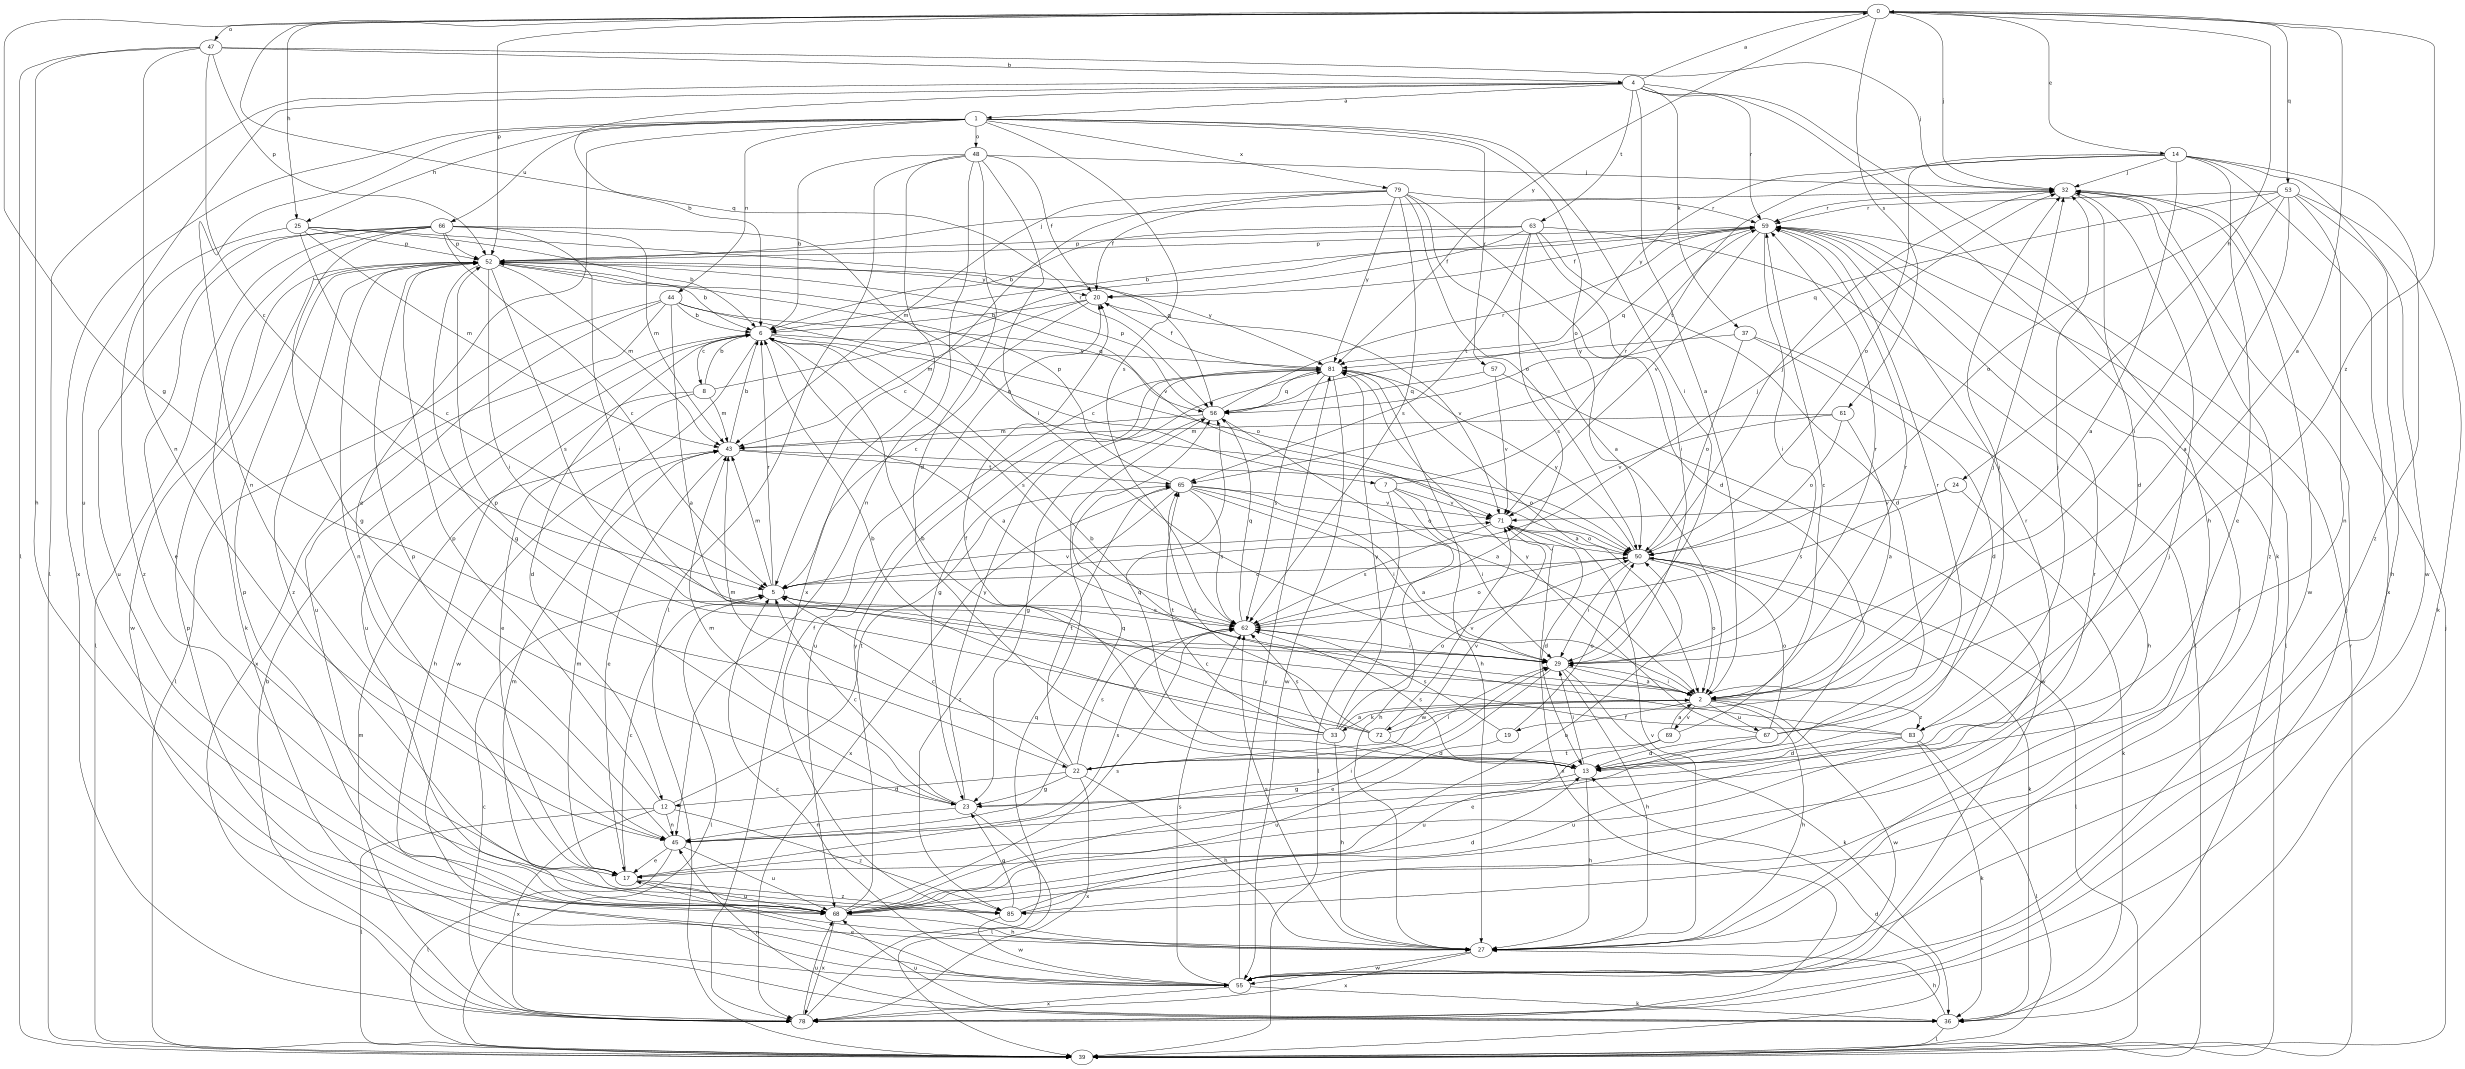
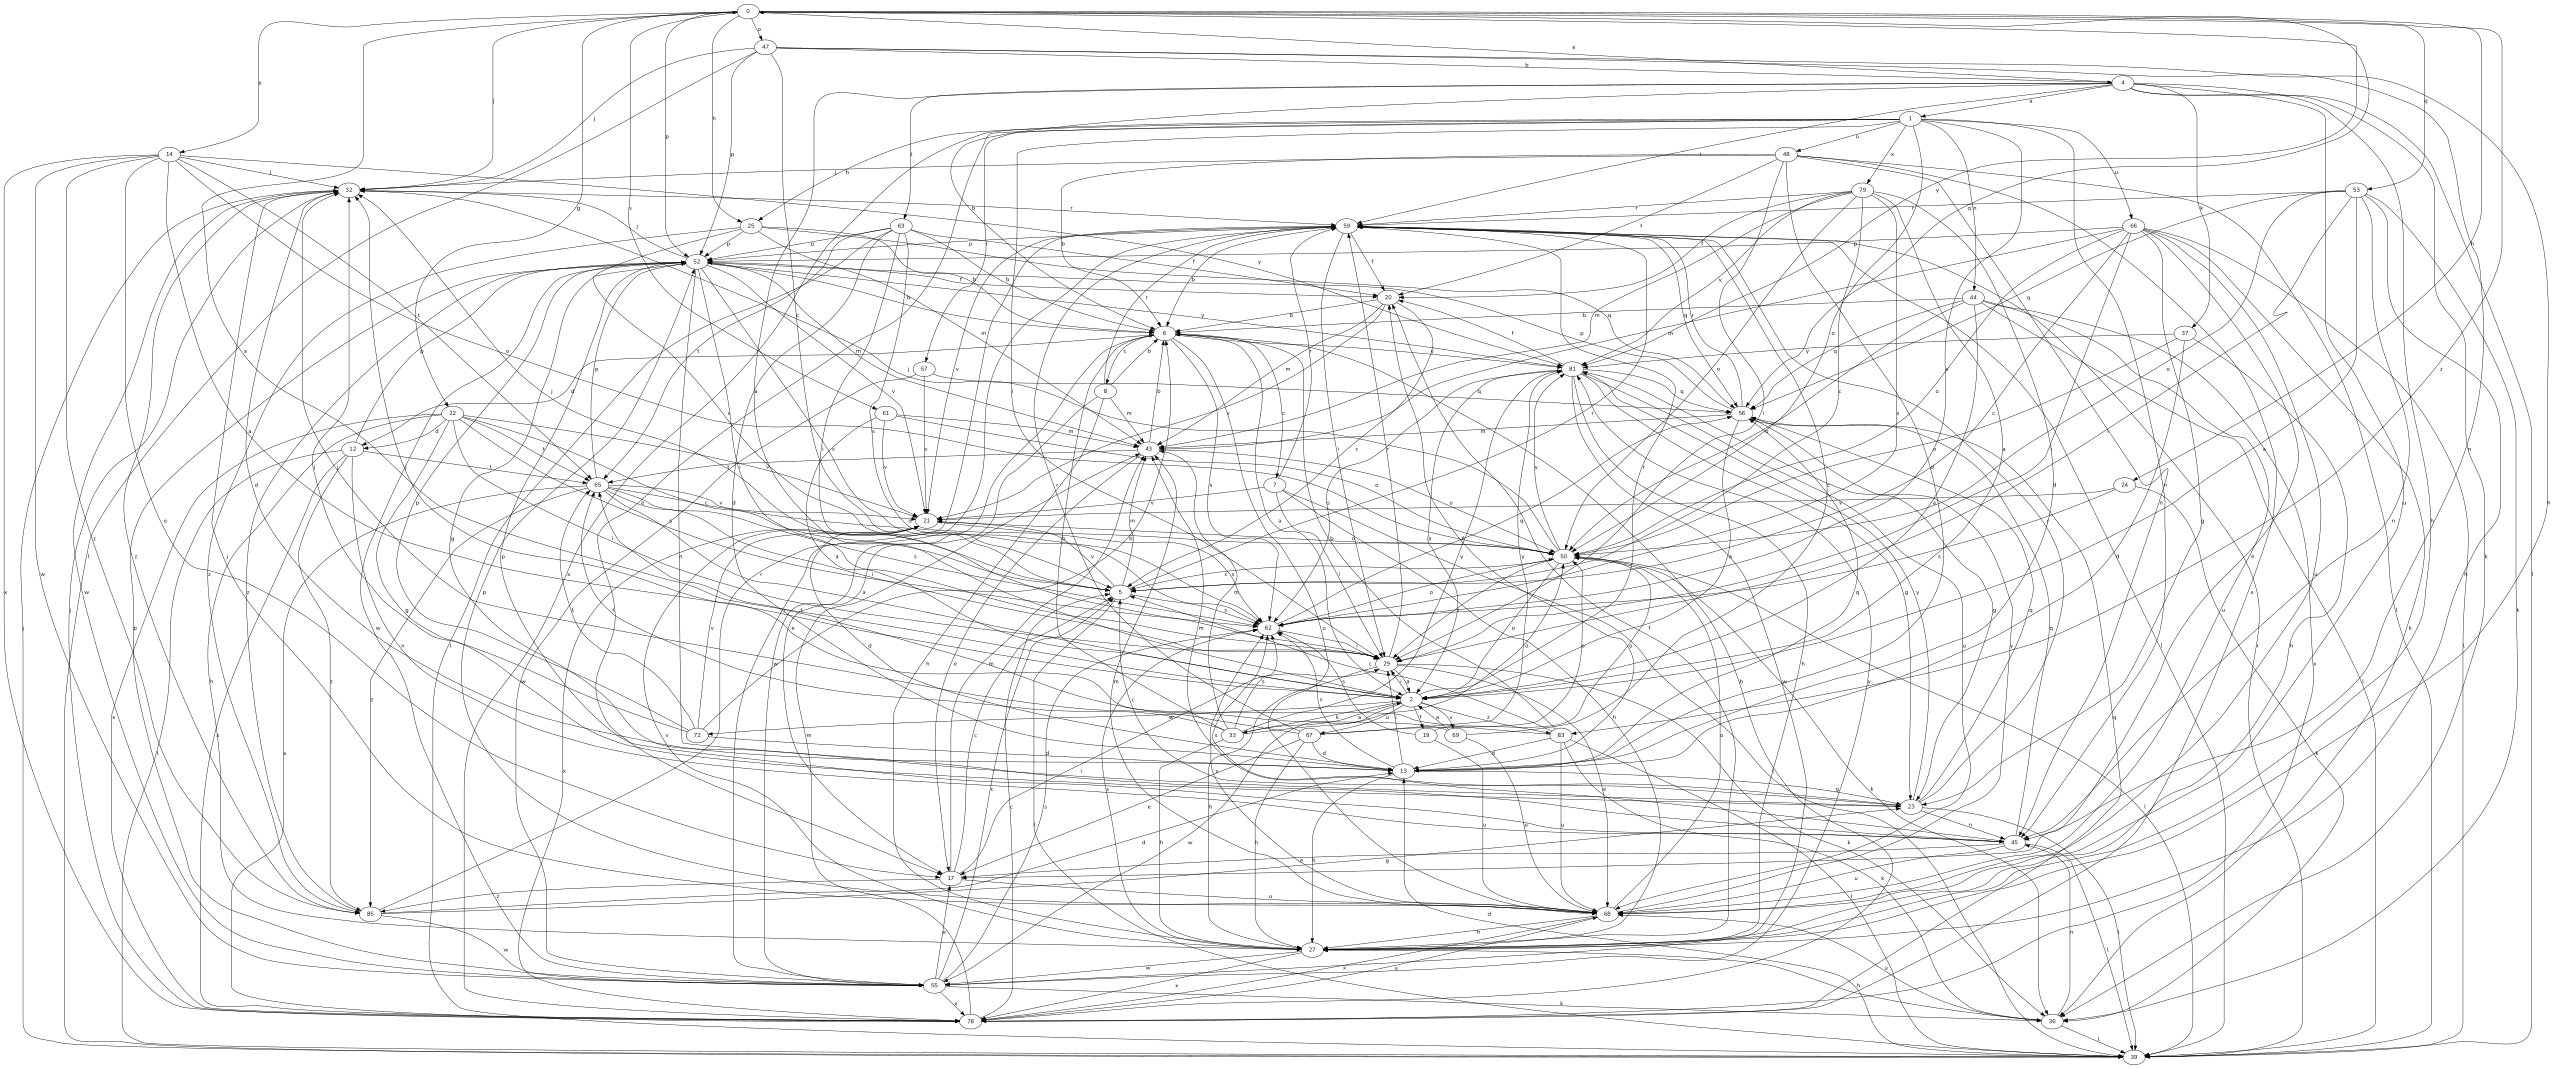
  strict digraph {
    fontname=Nunito
    node [fontname=Nunito]
    edge [fontname=Nunito]
    0
    14
    22
    24
    25
    32
    47
    52
    53
    56
    61
    81
    83
    4
    1
    2
    59
    6
    27
    n20 [label=37]
    36
    39
    63
    68
    17
    50
    78
    n28 [label=55]
    65
    85
    29
    62
    12
-   71
+   71 [label=21]
    n35 [label=5]
    23
    43
    13
    45
    20
    44
    48
    57
    66
    n45 [label=79]
    19
    33
    67
    69
    72
    7
    8
    0 -> 14 [label=e]
    0 -> 22 [label=g]
    0 -> 24 [label=h]
    0 -> 25 [label=h]
    0 -> 32 [label=j]
    0 -> 47 [label=o]
    0 -> 52 [label=p]
    0 -> 53 [label=q]
    0 -> 56 [label=q]
    0 -> 61 [label=s]
    0 -> 81 [label=y]
    0 -> 83 [label=z]
    14 -> 32 [label=j]
    14 -> 81 [label=y]
    14 -> 2 [label=a]
    14 -> 17 [label=e]
    14 -> 50 [label=o]
    14 -> 78 [label=x]
    14 -> n28 [label=w]
    14 -> 65 [label=t]
    14 -> 85 [label=z]
    22 -> 27 [label=h]
    22 -> 78 [label=x]
    22 -> 65 [label=t]
    22 -> 29 [label=i]
    22 -> 62 [label=s]
    22 -> 12 [label=d]
    22 -> 71 [label=v]
    22 -> n35 [label=c]
    22 -> 23 [label=g]
    24 -> 36 [label=k]
    24 -> 62 [label=s]
    24 -> 71 [label=v]
    25 -> 52 [label=p]
    25 -> 56 [label=q]
    25 -> 6 [label=b]
    25 -> 85 [label=z]
    25 -> n35 [label=c]
    25 -> 43 [label=m]
    32 -> 59 [label=r]
    32 -> n28 [label=w]
    32 -> 85 [label=z]
    32 -> 13 [label=d]
    47 -> 32 [label=j]
    47 -> 52 [label=p]
    47 -> 4 [label=b]
    47 -> 27 [label=h]
    47 -> 39 [label=l]
    47 -> n35 [label=c]
    47 -> 45 [label=n]
    52 -> 32 [label=j]
    52 -> 81 [label=y]
    52 -> 6 [label=b]
    52 -> n28 [label=w]
    52 -> 29 [label=i]
    52 -> 62 [label=s]
    52 -> 71 [label=v]
    52 -> 23 [label=g]
    52 -> 43 [label=m]
    52 -> 45 [label=n]
-   52 -> 20 [label=y]
+   52 -> 20 [label=f]
    53 -> 56 [label=q]
    53 -> 2 [label=a]
    53 -> 59 [label=r]
    53 -> 27 [label=h]
    53 -> 36 [label=k]
    53 -> 50 [label=o]
    53 -> 29 [label=i]
    53 -> 45 [label=n]
    56 -> 52 [label=p]
    56 -> 2 [label=a]
    56 -> 59 [label=r]
    56 -> 23 [label=g]
    56 -> 43 [label=m]
    61 -> 2 [label=a]
    61 -> 50 [label=o]
    61 -> 71 [label=v]
    61 -> 43 [label=m]
    81 -> 56 [label=q]
    81 -> 2 [label=a]
    81 -> 27 [label=h]
    81 -> 68 [label=u]
    81 -> n28 [label=w]
    81 -> 62 [label=s]
    81 -> 23 [label=g]
    81 -> 20 [label=f]
    83 -> 32 [label=j]
    83 -> 6 [label=b]
    83 -> 36 [label=k]
    83 -> 39 [label=l]
    83 -> 68 [label=u]
    83 -> n35 [label=c]
    83 -> 13 [label=d]
    4 -> 0 [label=a]
    4 -> 1 [label=a]
    4 -> 2 [label=a]
    4 -> 59 [label=r]
    4 -> 6 [label=b]
    4 -> 27 [label=h]
    4 -> n20 [label=k]
    4 -> 36 [label=k]
    4 -> 39 [label=l]
    4 -> 63 [label=t]
    4 -> 68 [label=u]
    1 -> 25 [label=h]
    1 -> 17 [label=e]
    1 -> 50 [label=o]
    1 -> 78 [label=x]
    1 -> 29 [label=i]
    1 -> 62 [label=s]
    1 -> 45 [label=n]
    1 -> 44 [label=n]
    1 -> 48 [label=o]
    1 -> 57 [label=r]
    1 -> 66 [label=u]
    1 -> n45 [label=x]
    2 -> 0 [label=a]
    2 -> 83 [label=z]
    2 -> 59 [label=r]
    2 -> n28 [label=w]
    2 -> 29 [label=i]
    2 -> 19 [label=f]
    2 -> 33 [label=k]
    2 -> 67 [label=u]
    2 -> 69 [label=v]
    2 -> 72 [label=w]
    59 -> 52 [label=p]
    59 -> 56 [label=q]
    59 -> 6 [label=b]
    59 -> 39 [label=l]
    59 -> 29 [label=i]
    59 -> 71 [label=v]
    59 -> 20 [label=f]
    6 -> 81 [label=y]
    6 -> 2 [label=a]
    6 -> 68 [label=u]
    6 -> n28 [label=w]
    6 -> 62 [label=s]
    6 -> 12 [label=d]
    6 -> 7 [label=c]
    6 -> 8 [label=c]
    27 -> 78 [label=x]
    27 -> n28 [label=w]
    27 -> 62 [label=s]
    27 -> 71 [label=v]
    27 -> 20 [label=f]
    n20 -> 81 [label=y]
    n20 -> 27 [label=h]
    n20 -> 50 [label=o]
    n20 -> 13 [label=d]
    36 -> 27 [label=h]
    36 -> 39 [label=l]
    36 -> 68 [label=u]
    36 -> 45 [label=n]
    39 -> 32 [label=j]
    39 -> 59 [label=r]
    39 -> 13 [label=d]
    63 -> 52 [label=p]
    63 -> 6 [label=b]
    63 -> 39 [label=l]
    63 -> 65 [label=t]
    63 -> 29 [label=i]
    63 -> 62 [label=s]
    63 -> 13 [label=d]
    63 -> 20 [label=f]
    68 -> 32 [label=j]
    68 -> 52 [label=p]
    68 -> 81 [label=y]
    68 -> 27 [label=h]
    68 -> 50 [label=o]
    68 -> 78 [label=x]
    68 -> 62 [label=s]
    68 -> 43 [label=m]
    17 -> 68 [label=u]
    17 -> 85 [label=z]
    17 -> 29 [label=i]
    17 -> n35 [label=c]
    17 -> 43 [label=m]
    50 -> 32 [label=j]
    50 -> 81 [label=y]
    50 -> 2 [label=o]
    50 -> 36 [label=k]
    50 -> 39 [label=l]
    50 -> 29 [label=i]
    50 -> n35 [label=c]
    78 -> 32 [label=j]
    78 -> 56 [label=q]
    78 -> 6 [label=b]
    78 -> 68 [label=u]
    78 -> n35 [label=c]
    78 -> 43 [label=m]
    n28 -> 52 [label=p]
    n28 -> 81 [label=y]
    n28 -> 59 [label=r]
    n28 -> 36 [label=k]
    n28 -> 17 [label=e]
    n28 -> 78 [label=x]
    n28 -> 62 [label=s]
    n28 -> n35 [label=c]
    65 -> 52 [label=p]
    65 -> 2 [label=a]
    65 -> 50 [label=o]
    65 -> 78 [label=x]
    65 -> 85 [label=z]
    65 -> 29 [label=i]
    65 -> 62 [label=s]
    65 -> 71 [label=v]
    85 -> 52 [label=z]
    85 -> 59 [label=r]
    85 -> n28 [label=w]
    85 -> 23 [label=g]
    85 -> 13 [label=d]
    29 -> 2 [label=a]
    29 -> 59 [label=r]
    29 -> 27 [label=h]
    29 -> 36 [label=k]
    29 -> 68 [label=e]
    62 -> 56 [label=q]
    62 -> 50 [label=o]
    62 -> 29 [label=i]
    12 -> 52 [label=p]
    12 -> 39 [label=l]
    12 -> 78 [label=x]
    12 -> 65 [label=t]
    12 -> 85 [label=z]
    12 -> 45 [label=n]
    71 -> 50 [label=o]
    71 -> 78 [label=x]
    71 -> 62 [label=s]
    71 -> 13 [label=d]
    n35 -> 32 [label=j]
-   n35 -> 6 [label=r]
+   n35 -> 59 [label=r]
    n35 -> 39 [label=l]
    n35 -> 62 [label=s]
    n35 -> 71 [label=v]
    n35 -> 43 [label=m]
+   23 -> 56 [label=q]
    23 -> 81 [label=y]
    23 -> 59 [label=r]
    23 -> 39 [label=l]
    23 -> n35 [label=c]
    23 -> 43 [label=m]
    23 -> 45 [label=n]
    43 -> 6 [label=b]
    43 -> 17 [label=e]
    43 -> 50 [label=o]
    43 -> 65 [label=t]
    13 -> 56 [label=q]
    13 -> 27 [label=h]
    13 -> 29 [label=i]
    13 -> 62 [label=s]
    13 -> 23 [label=g]
    13 -> 20 [label=f]
    45 -> 52 [label=p]
    45 -> 56 [label=q]
    45 -> 39 [label=l]
    45 -> 68 [label=u]
    45 -> 17 [label=e]
    45 -> 62 [label=s]
    20 -> 6 [label=b]
    20 -> 71 [label=v]
    20 -> n35 [label=c]
    20 -> 43 [label=m]
    44 -> 56 [label=q]
    44 -> 2 [label=a]
    44 -> 6 [label=b]
    44 -> 39 [label=l]
    44 -> 68 [label=u]
    44 -> 50 [label=o]
    44 -> 78 [label=x]
    48 -> 32 [label=j]
    48 -> 6 [label=b]
    48 -> 39 [label=l]
    48 -> 78 [label=x]
    48 -> 29 [label=i]
    48 -> 13 [label=d]
    48 -> 45 [label=n]
    48 -> 20 [label=f]
    57 -> 56 [label=q]
    57 -> n28 [label=w]
    57 -> 71 [label=v]
    66 -> 52 [label=p]
    66 -> 36 [label=k]
    66 -> 39 [label=l]
    66 -> 68 [label=u]
    66 -> 17 [label=e]
    66 -> 50 [label=o]
    66 -> 29 [label=i]
    66 -> n35 [label=c]
    66 -> 23 [label=g]
    66 -> 43 [label=m]
    n45 -> 81 [label=y]
    n45 -> 2 [label=a]
    n45 -> 59 [label=r]
    n45 -> 50 [label=o]
    n45 -> 62 [label=s]
    n45 -> n35 [label=c]
    n45 -> 43 [label=m]
    n45 -> 13 [label=d]
    n45 -> 20 [label=f]
    19 -> 68 [label=u]
    19 -> 50 [label=o]
    19 -> 62 [label=s]
    33 -> 81 [label=y]
    33 -> 2 [label=a]
    33 -> 6 [label=b]
    33 -> 27 [label=h]
    33 -> 50 [label=o]
    33 -> 65 [label=t]
    33 -> 62 [label=s]
    33 -> 43 [label=m]
    67 -> 32 [label=j]
    67 -> 81 [label=y]
    67 -> 59 [label=r]
-   2 -> 27 [label=h]
+   67 -> 27 [label=h]
    67 -> 17 [label=e]
    67 -> 50 [label=o]
    67 -> 13 [label=d]
    69 -> 2 [label=a]
    69 -> 59 [label=c]
    69 -> 68 [label=u]
-   69 -> 22 [label=t]
+   69 -> 65 [label=t]
    72 -> 32 [label=j]
    72 -> 52 [label=p]
    72 -> 6 [label=b]
    72 -> 65 [label=t]
    72 -> 71 [label=v]
    72 -> 13 [label=d]
    7 -> 59 [label=r]
    7 -> 27 [label=h]
    7 -> 39 [label=l]
    7 -> 29 [label=i]
    7 -> 71 [label=v]
    8 -> 59 [label=r]
    8 -> 6 [label=b]
    8 -> 27 [label=h]
    8 -> 17 [label=e]
    8 -> 43 [label=m]
  }
